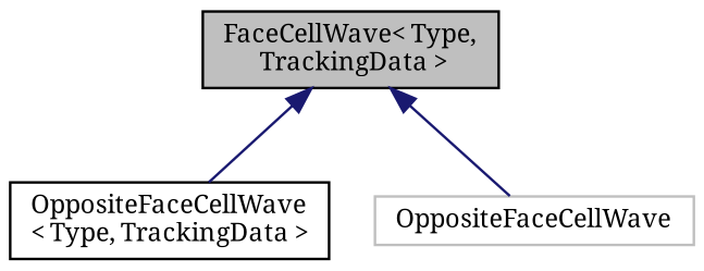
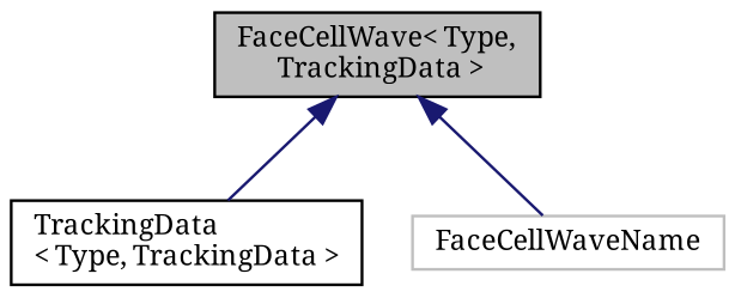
  digraph {
    fontname="Noto Serif"
    node [color=black fontname="Noto Serif" fontsize=10 shape=record]
    edge [color=midnightblue dir=back fontname="Noto Serif" fontsize=10 labelfontname=Helvetica labelfontsize=10 style=solid]
    n1 [fillcolor=grey75 fontcolor=black height=0.2 label="FaceCellWave\< Type,\l TrackingData \>" style=filled width=0.4]
-   n2 [height=0.2 label="OppositeFaceCellWave\l\< Type, TrackingData \>" width=0.4]
-   n3 [color=grey75 height=0.2 label=OppositeFaceCellWave width=0.4]
+   n2 [height=0.2 label="TrackingData\l\< Type, TrackingData \>" width=0.4]
+   n3 [color=grey75 height=0.2 label=FaceCellWaveName width=0.4]
    n1 -> n2
    n1 -> n3
  }
